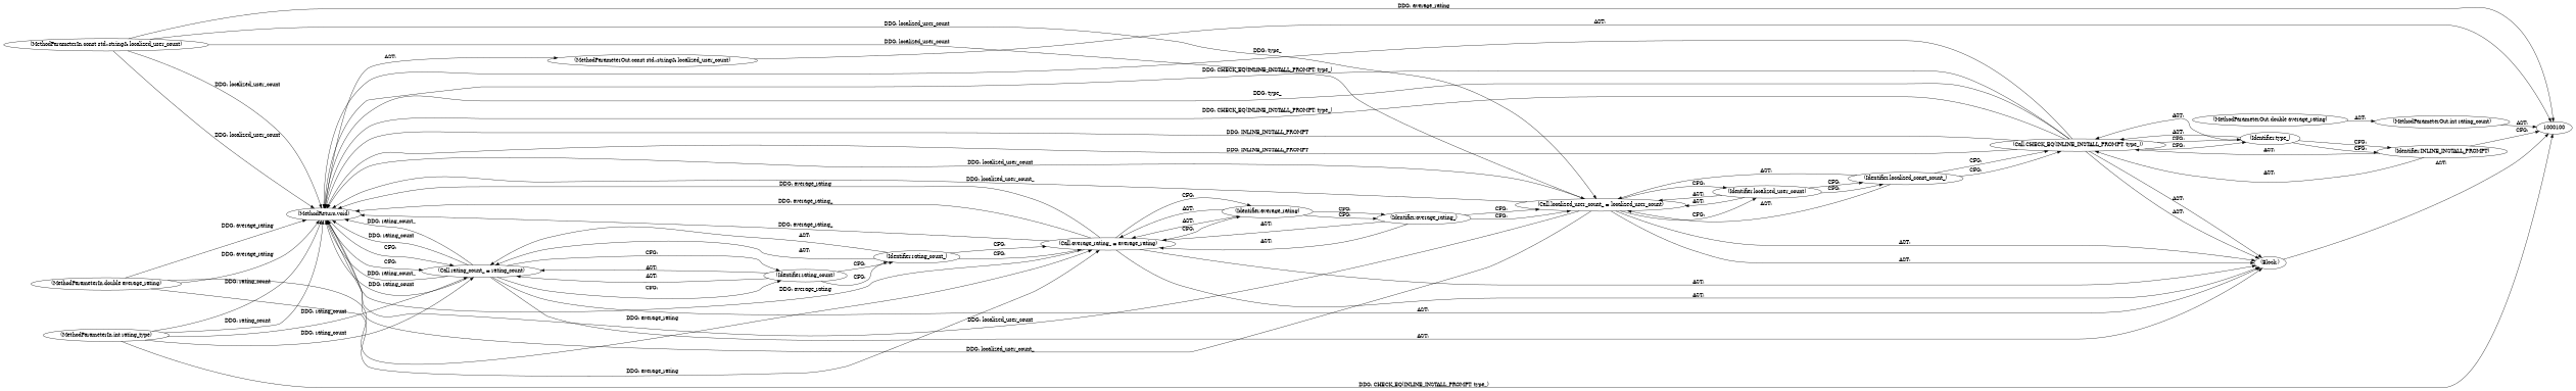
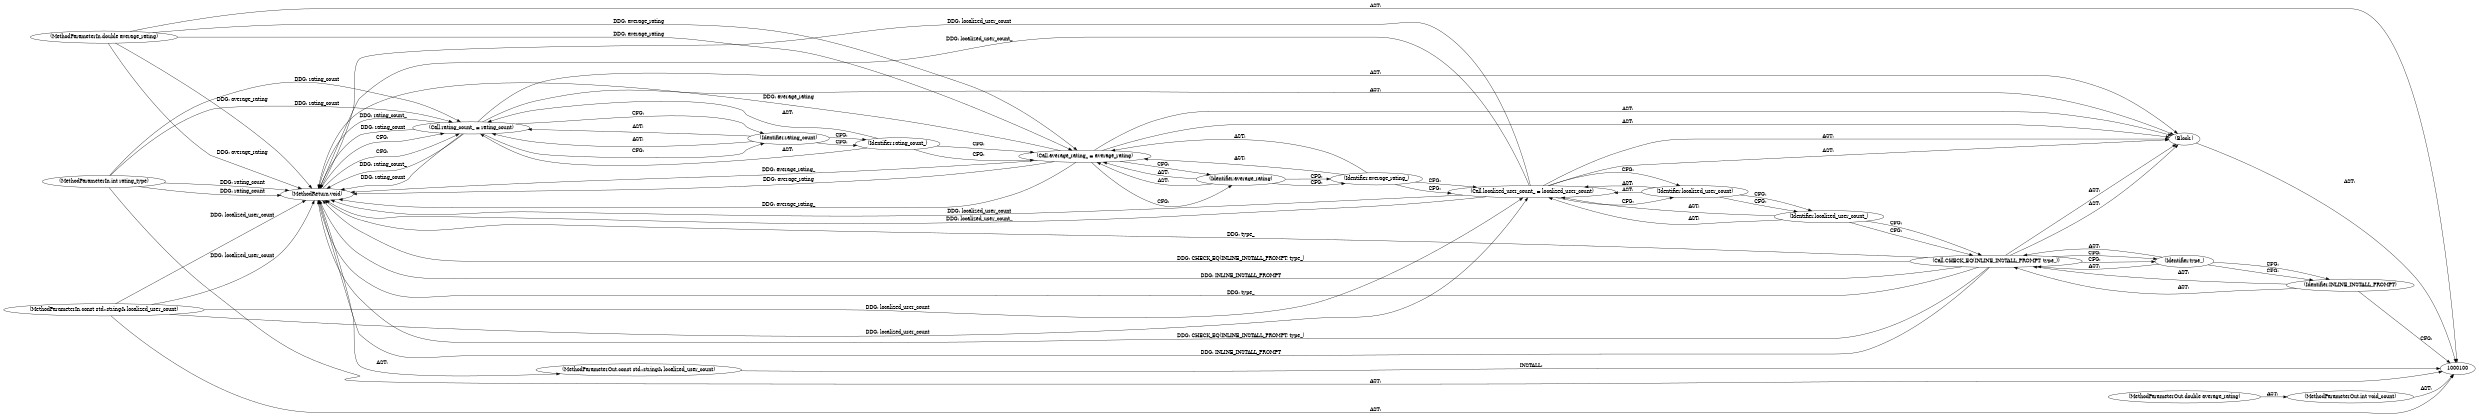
  digraph {
    rankdir=LR
    n1 [label="(MethodReturn,void)"]
    n2 [label="(Call,rating_count_ = rating_count)"]
    n3 [label="(MethodParameterOut,const std::string& localized_user_count)"]
    n4 [label="(Block,)"]
    n5 [label="(Identifier,rating_count)"]
    n6 [label="(MethodParameterIn,const std::string& localized_user_count)"]
    1000100
    n8 [label="(Call,localized_user_count_ = localized_user_count)"]
    n9 [label="(Identifier,localized_user_count)"]
    n10 [label="(MethodParameterIn,double average_rating)"]
    n11 [label="(Call,average_rating_ = average_rating)"]
    n12 [label="(Identifier,average_rating)"]
    n13 [label="(MethodParameterOut,double average_rating)"]
-   n14 [label="(MethodParameterOut,int rating_count)"]
+   n14 [label="(MethodParameterOut,int void_count)"]
    n15 [label="(MethodParameterIn,int rating_type)"]
    n16 [label="(Identifier,INLINE_INSTALL_PROMPT)"]
    n17 [label="(Call,CHECK_EQ(INLINE_INSTALL_PROMPT, type_))"]
    n18 [label="(Identifier,type_)"]
-   n19 [label="(Identifier,localized_const_count_)"]
+   n19 [label="(Identifier,localized_user_count_)"]
    n20 [label="(Identifier,average_rating_)"]
    n21 [label="(Identifier,rating_count_)"]
    n1 -> n2 [label="CFG: "]
    n1 -> n2 [label="CFG: "]
    n1 -> n3 [label="AST: "]
    n2 -> n1 [label="DDG: rating_count_"]
    n2 -> n1 [label="DDG: rating_count"]
    n2 -> n1 [label="DDG: rating_count_"]
    n2 -> n1 [label="DDG: rating_count"]
    n2 -> n4 [label="AST: "]
    n2 -> n4 [label="AST: "]
    n2 -> n5 [label="CFG: "]
    n2 -> n5 [label="CFG: "]
-   n3 -> 1000100 [label="AST: "]
+   n3 -> 1000100 [label="INSTALL: "]
    n4 -> 1000100 [label="AST: "]
    n5 -> n2 [label="AST: "]
    n5 -> n2 [label="AST: "]
    n5 -> n21 [label="CFG: "]
    n5 -> n21 [label="CFG: "]
    n6 -> n1 [label="DDG: localized_user_count"]
    n6 -> n1 [label="DDG: localized_user_count"]
-   n6 -> 1000100 [label="DDG: average_rating"]
+   n6 -> 1000100 [label="AST: "]
    n6 -> n8 [label="DDG: localized_user_count"]
    n6 -> n8 [label="DDG: localized_user_count"]
    n8 -> n1 [label="DDG: localized_user_count"]
    n8 -> n1 [label="DDG: localized_user_count_"]
    n8 -> n1 [label="DDG: localized_user_count"]
    n8 -> n1 [label="DDG: localized_user_count_"]
    n8 -> n4 [label="AST: "]
    n8 -> n4 [label="AST: "]
    n8 -> n9 [label="CFG: "]
    n8 -> n9 [label="CFG: "]
    n9 -> n8 [label="AST: "]
    n9 -> n8 [label="AST: "]
    n9 -> n19 [label="CFG: "]
    n9 -> n19 [label="CFG: "]
    n10 -> n1 [label="DDG: average_rating"]
    n10 -> n1 [label="DDG: average_rating"]
+   n10 -> 1000100 [label="AST: "]
    n10 -> n11 [label="DDG: average_rating"]
    n10 -> n11 [label="DDG: average_rating"]
    n11 -> n1 [label="DDG: average_rating_"]
    n11 -> n1 [label="DDG: average_rating"]
    n11 -> n1 [label="DDG: average_rating_"]
    n11 -> n1 [label="DDG: average_rating"]
    n11 -> n4 [label="AST: "]
    n11 -> n4 [label="AST: "]
    n11 -> n12 [label="CFG: "]
    n11 -> n12 [label="CFG: "]
    n12 -> n11 [label="AST: "]
    n12 -> n11 [label="AST: "]
    n12 -> n20 [label="CFG: "]
    n12 -> n20 [label="CFG: "]
    n13 -> n14 [label="AST: "]
    n14 -> 1000100 [label="AST: "]
    n15 -> n1 [label="DDG: rating_count"]
    n15 -> n1 [label="DDG: rating_count"]
    n15 -> n2 [label="DDG: rating_count"]
    n15 -> n2 [label="DDG: rating_count"]
-   n15 -> 1000100 [label="DDG: CHECK_EQ(INLINE_INSTALL_PROMPT, type_)"]
+   n15 -> 1000100 [label="AST: "]
    n16 -> 1000100 [label="CFG: "]
    n16 -> n17 [label="AST: "]
    n16 -> n17 [label="AST: "]
    n17 -> n1 [label="DDG: type_"]
    n17 -> n1 [label="DDG: CHECK_EQ(INLINE_INSTALL_PROMPT, type_)"]
    n17 -> n1 [label="DDG: INLINE_INSTALL_PROMPT"]
    n17 -> n1 [label="DDG: type_"]
    n17 -> n1 [label="DDG: CHECK_EQ(INLINE_INSTALL_PROMPT, type_)"]
    n17 -> n1 [label="DDG: INLINE_INSTALL_PROMPT"]
    n17 -> n4 [label="AST: "]
    n17 -> n4 [label="AST: "]
    n17 -> n18 [label="CFG: "]
    n17 -> n18 [label="CFG: "]
    n18 -> n16 [label="CFG: "]
    n18 -> n16 [label="CFG: "]
    n18 -> n17 [label="AST: "]
    n18 -> n17 [label="AST: "]
    n19 -> n8 [label="AST: "]
    n19 -> n8 [label="AST: "]
    n19 -> n17 [label="CFG: "]
    n19 -> n17 [label="CFG: "]
    n20 -> n8 [label="CFG: "]
    n20 -> n8 [label="CFG: "]
    n20 -> n11 [label="AST: "]
    n20 -> n11 [label="AST: "]
    n21 -> n2 [label="AST: "]
    n21 -> n2 [label="AST: "]
    n21 -> n11 [label="CFG: "]
    n21 -> n11 [label="CFG: "]
  }
